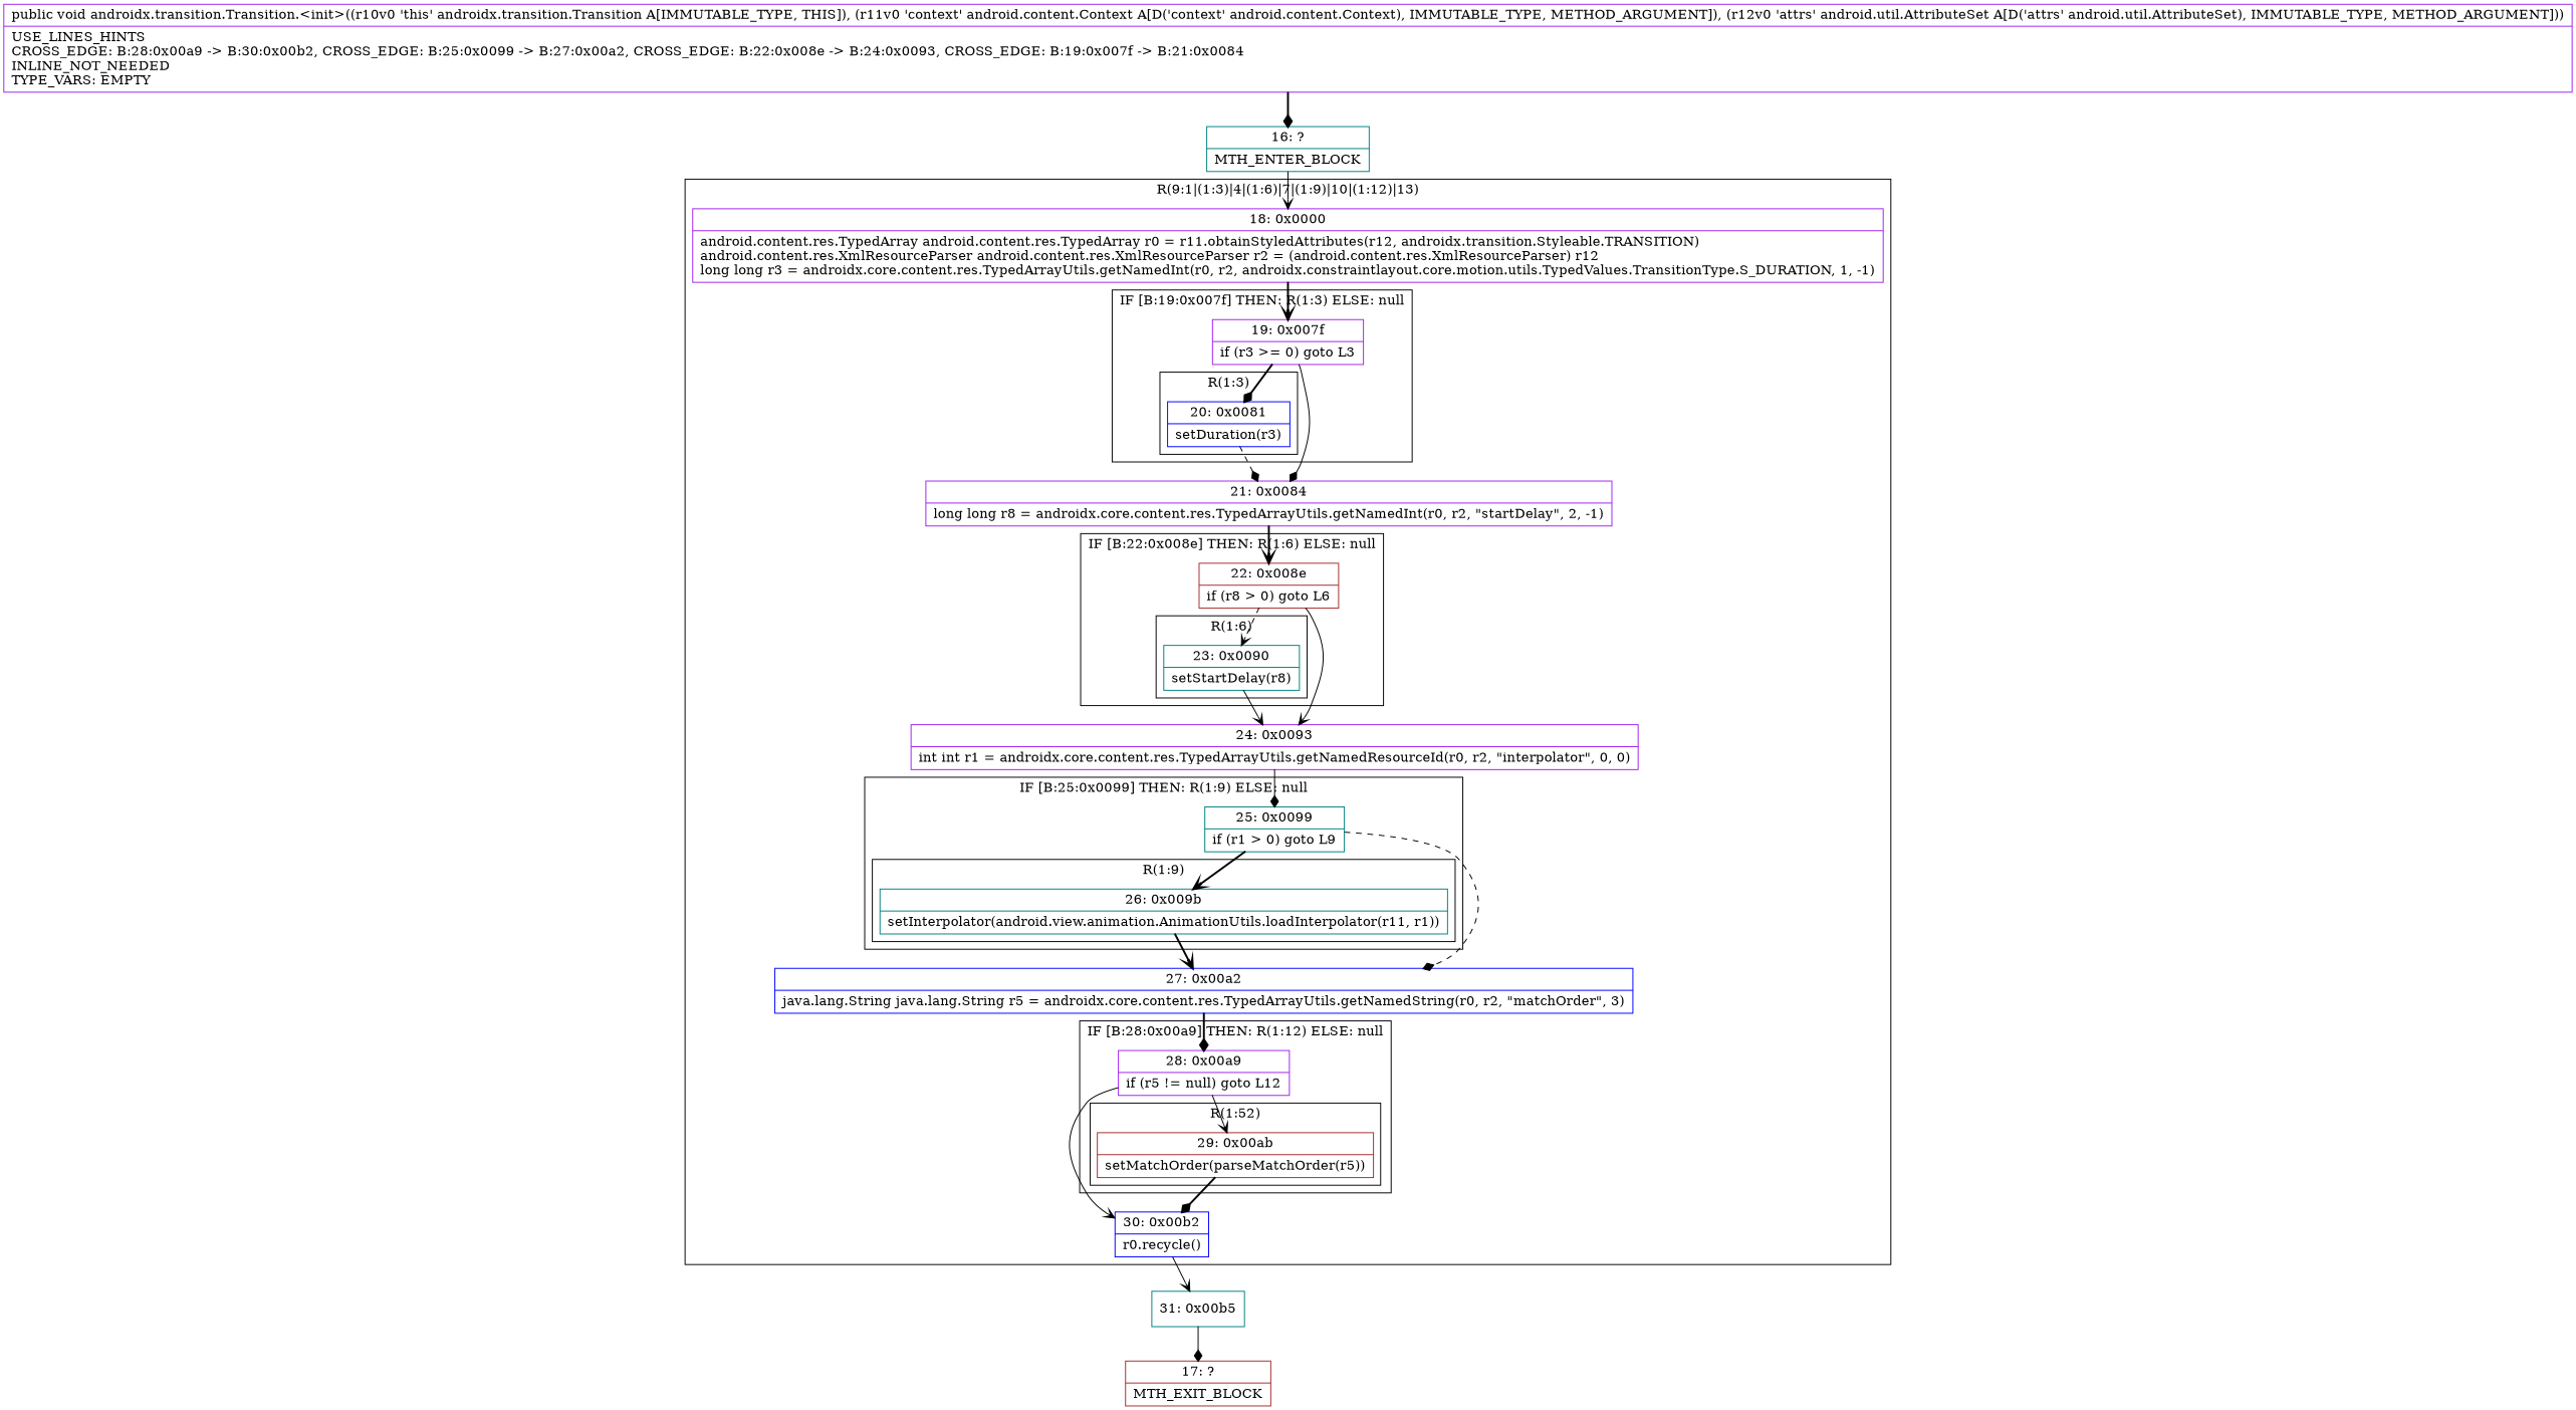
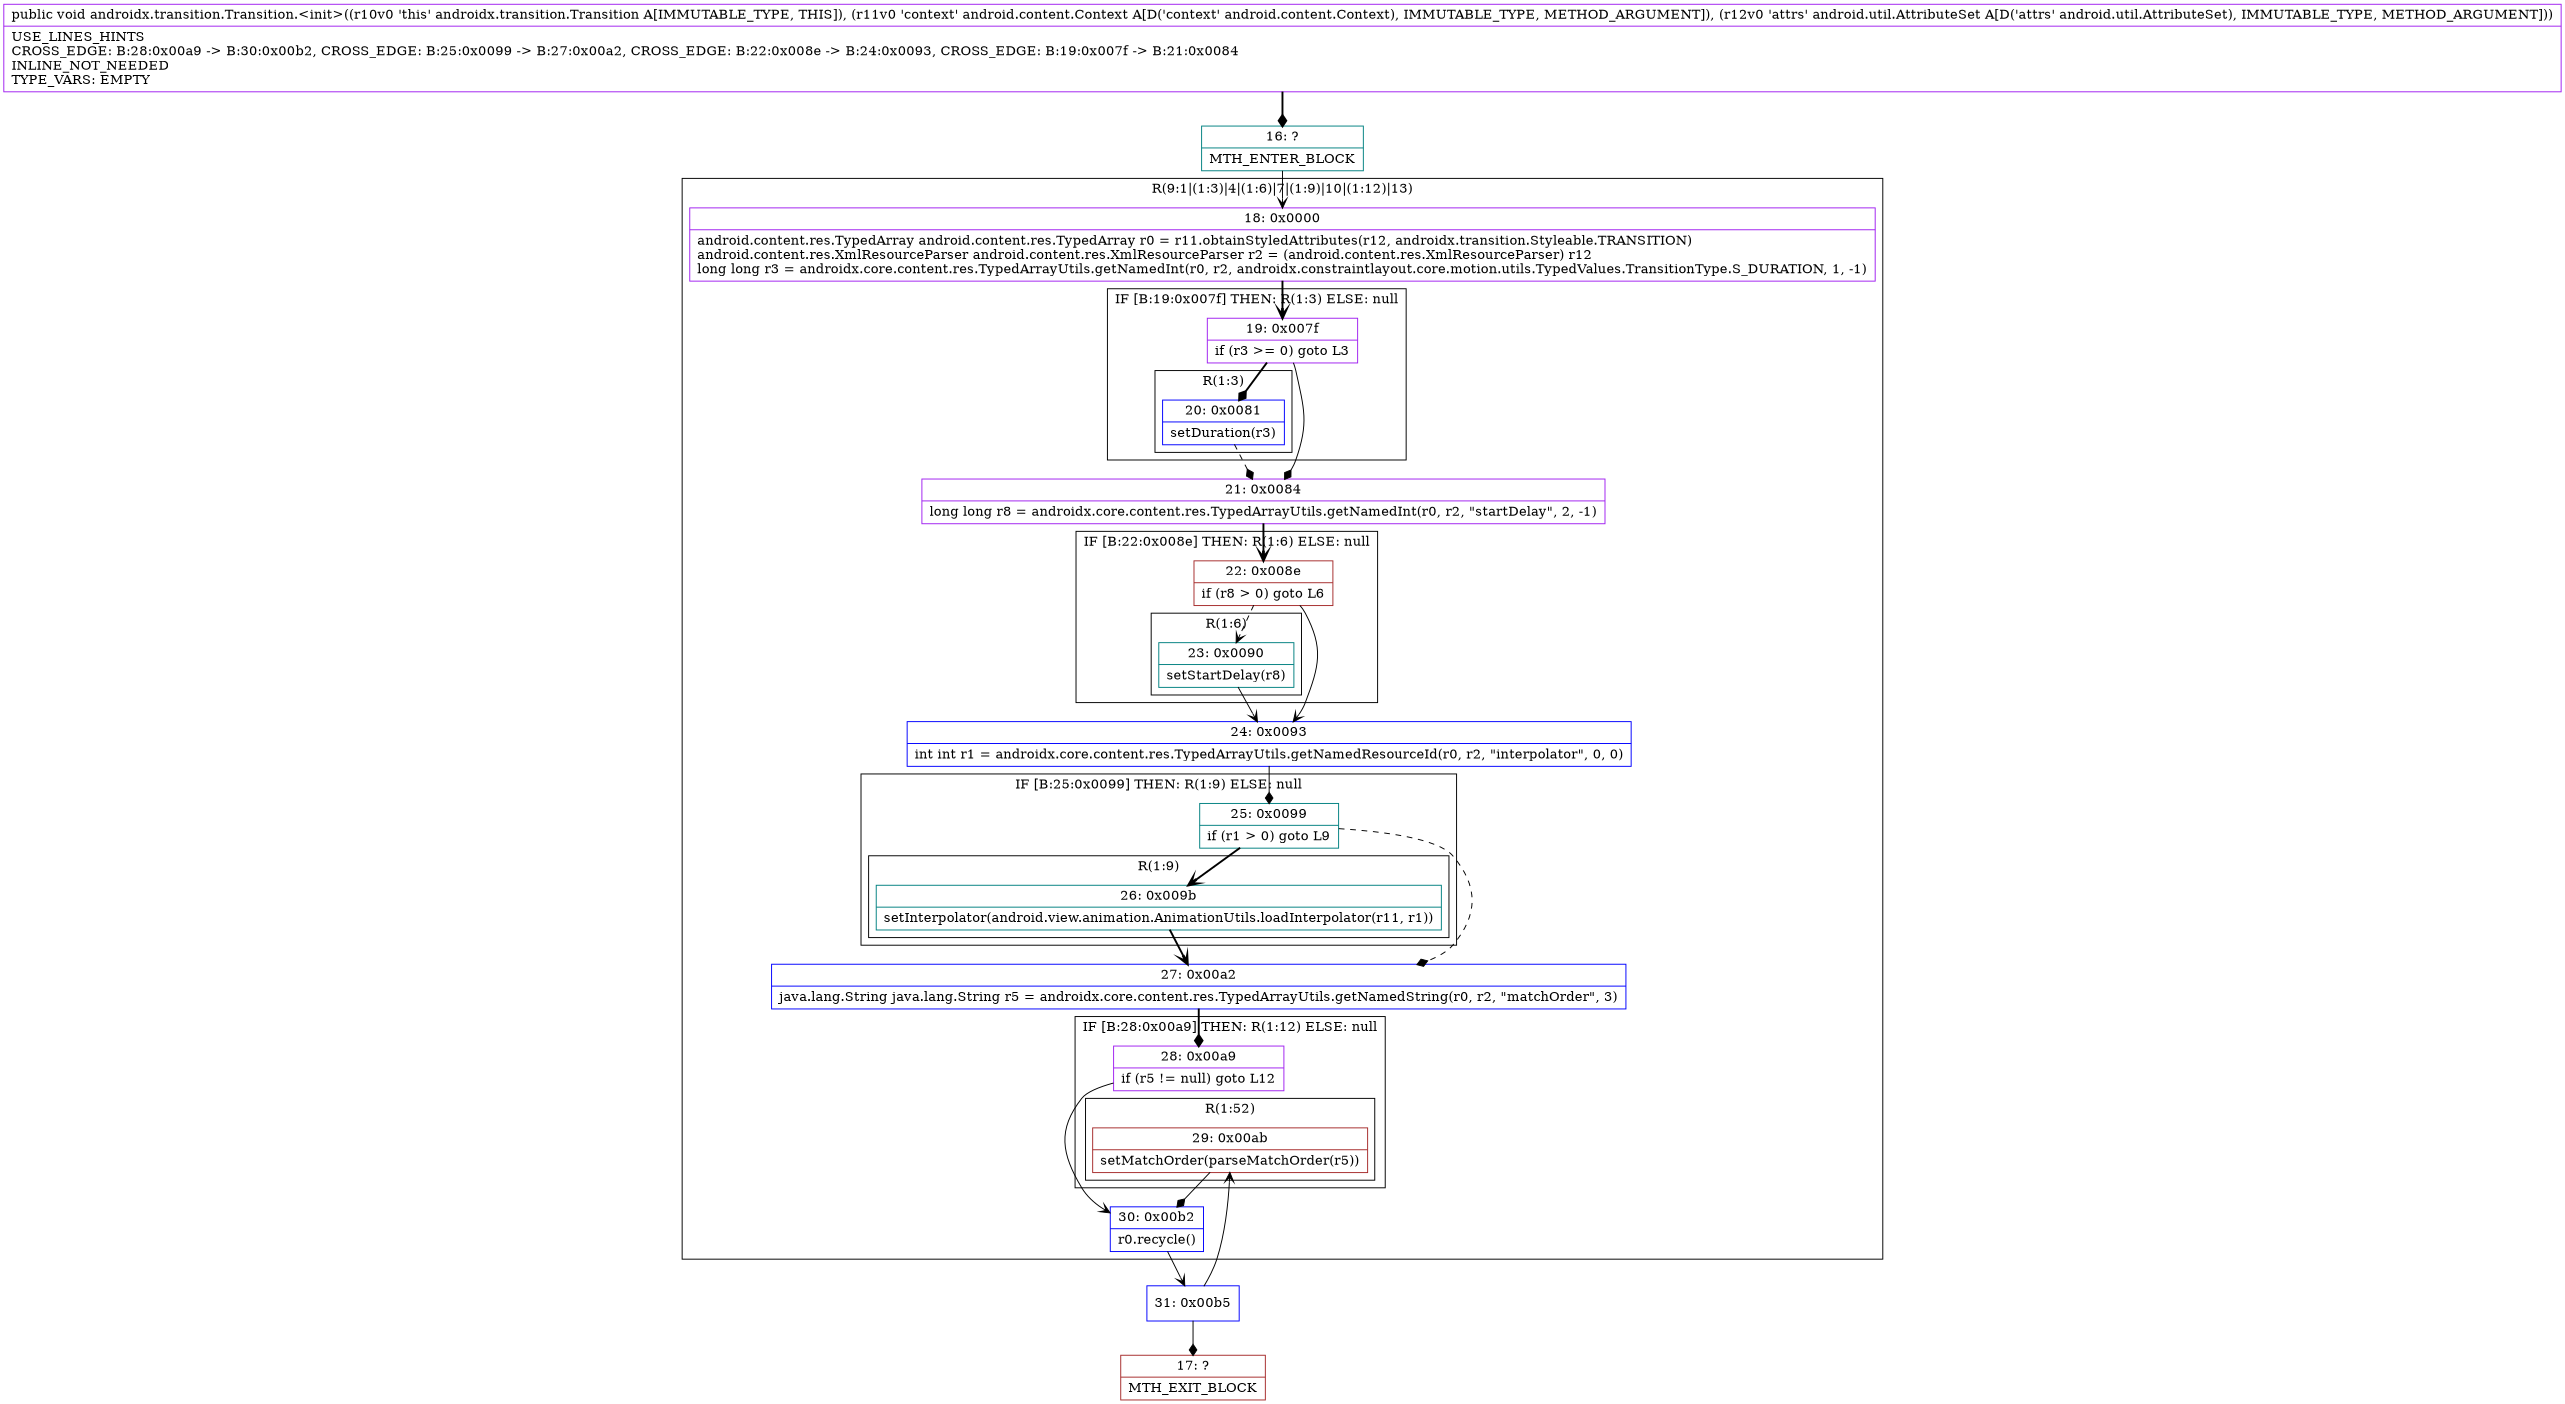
  digraph {
    node [color=purple shape=record]
    edge [arrowhead=vee style=solid]
    n1 [color=blue label="{20\:\ 0x0081|setDuration(r3)\l}"]
    n2 [label="{19\:\ 0x007f|if (r3 \>= 0) goto L3\l}"]
    n3 [color=teal label="{23\:\ 0x0090|setStartDelay(r8)\l}"]
    n4 [color=brown label="{22\:\ 0x008e|if (r8 \> 0) goto L6\l}"]
    n5 [color=teal label="{26\:\ 0x009b|setInterpolator(android.view.animation.AnimationUtils.loadInterpolator(r11, r1))\l}"]
    n6 [color=teal label="{25\:\ 0x0099|if (r1 \> 0) goto L9\l}"]
    n7 [color=brown label="{29\:\ 0x00ab|setMatchOrder(parseMatchOrder(r5))\l}"]
    n8 [label="{28\:\ 0x00a9|if (r5 != null) goto L12\l}"]
    n9 [label="{18\:\ 0x0000|android.content.res.TypedArray android.content.res.TypedArray r0 = r11.obtainStyledAttributes(r12, androidx.transition.Styleable.TRANSITION)\landroid.content.res.XmlResourceParser android.content.res.XmlResourceParser r2 = (android.content.res.XmlResourceParser) r12\llong long r3 = androidx.core.content.res.TypedArrayUtils.getNamedInt(r0, r2, androidx.constraintlayout.core.motion.utils.TypedValues.TransitionType.S_DURATION, 1, \-1)\l}"]
    n10 [label="{21\:\ 0x0084|long long r8 = androidx.core.content.res.TypedArrayUtils.getNamedInt(r0, r2, \"startDelay\", 2, \-1)\l}"]
-   n11 [label="{24\:\ 0x0093|int int r1 = androidx.core.content.res.TypedArrayUtils.getNamedResourceId(r0, r2, \"interpolator\", 0, 0)\l}"]
+   n11 [color=blue label="{24\:\ 0x0093|int int r1 = androidx.core.content.res.TypedArrayUtils.getNamedResourceId(r0, r2, \"interpolator\", 0, 0)\l}"]
    n12 [color=blue label="{27\:\ 0x00a2|java.lang.String java.lang.String r5 = androidx.core.content.res.TypedArrayUtils.getNamedString(r0, r2, \"matchOrder\", 3)\l}"]
    n13 [color=blue label="{30\:\ 0x00b2|r0.recycle()\l}"]
-   n14 [color=teal label="{31\:\ 0x00b5}"]
+   n14 [color=blue label="{31\:\ 0x00b5}"]
    n15 [color=brown label="{17\:\ ?|MTH_EXIT_BLOCK\l}"]
    n16 [color=teal label="{16\:\ ?|MTH_ENTER_BLOCK\l}"]
    n17 [label="{public void androidx.transition.Transition.\<init\>((r10v0 'this' androidx.transition.Transition A[IMMUTABLE_TYPE, THIS]), (r11v0 'context' android.content.Context A[D('context' android.content.Context), IMMUTABLE_TYPE, METHOD_ARGUMENT]), (r12v0 'attrs' android.util.AttributeSet A[D('attrs' android.util.AttributeSet), IMMUTABLE_TYPE, METHOD_ARGUMENT]))  | USE_LINES_HINTS\lCROSS_EDGE: B:28:0x00a9 \-\> B:30:0x00b2, CROSS_EDGE: B:25:0x0099 \-\> B:27:0x00a2, CROSS_EDGE: B:22:0x008e \-\> B:24:0x0093, CROSS_EDGE: B:19:0x007f \-\> B:21:0x0084\lINLINE_NOT_NEEDED\lTYPE_VARS: EMPTY\l}"]
    subgraph cluster_1 {
      label="R(9:1|(1:3)|4|(1:6)|7|(1:9)|10|(1:12)|13)"
      n9
      n10
      n11
      n12
      n13
      subgraph cluster_2 {
        label="IF [B:19:0x007f] THEN: R(1:3) ELSE: null"
        n2
        subgraph cluster_3 {
          label="R(1:3)"
          n1
        }
      }
      subgraph cluster_4 {
        label="IF [B:22:0x008e] THEN: R(1:6) ELSE: null"
        n4
        subgraph cluster_5 {
          label="R(1:6)"
          n3
        }
      }
      subgraph cluster_6 {
        label="IF [B:25:0x0099] THEN: R(1:9) ELSE: null"
        n6
        subgraph cluster_7 {
          label="R(1:9)"
          n5
        }
      }
      subgraph cluster_8 {
        label="IF [B:28:0x00a9] THEN: R(1:12) ELSE: null"
        n8
        subgraph cluster_9 {
          label="R(1:52)"
          n7
        }
      }
    }
    n1 -> n10 [arrowhead=diamond style=dashed]
    n2 -> n1 [arrowhead=diamond style=bold]
    n2 -> n10 [arrowhead=diamond]
    n3 -> n11
    n4 -> n3 [style=dashed]
    n4 -> n11
    n5 -> n12 [style=bold]
    n6 -> n5 [style=bold]
    n6 -> n12 [arrowhead=diamond style=dashed]
-   n7 -> n13 [arrowhead=diamond style=bold]
-   n8 -> n7
+   n7 -> n13 [arrowhead=diamond]
+   n14 -> n7
    n8 -> n13
    n9 -> n2 [style=bold]
    n10 -> n4 [style=bold]
    n11 -> n6 [arrowhead=diamond]
    n12 -> n8 [arrowhead=diamond style=bold]
    n13 -> n14
    n14 -> n15 [arrowhead=diamond]
    n16 -> n9
    n17 -> n16 [arrowhead=diamond style=bold]
  }
